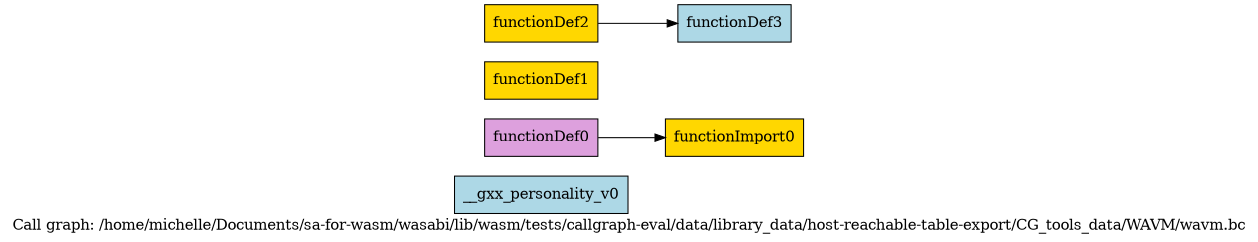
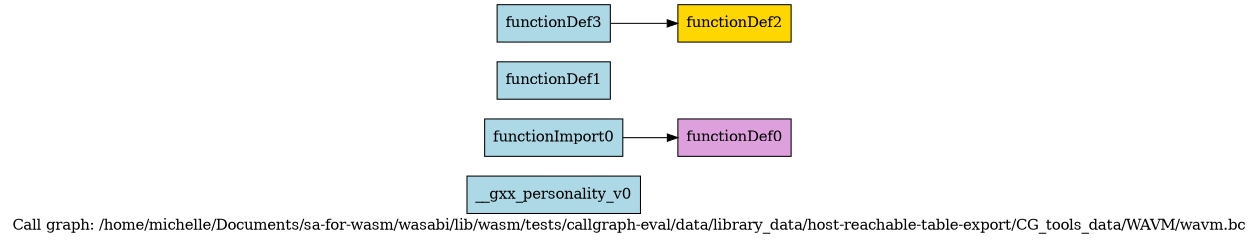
  digraph {
    label="Call graph: /home/michelle/Documents/sa-for-wasm/wasabi/lib/wasm/tests/callgraph-eval/data/library_data/host-reachable-table-export/CG_tools_data/WAVM/wavm.bc"
    rankdir=LR
    node [fillcolor=lightblue shape=record style=filled]
    n1 [label="{__gxx_personality_v0}"]
-   n2 [fillcolor=gold label="{functionImport0}"]
+   n2 [label="{functionImport0}"]
    n3 [fillcolor=plum label="{functionDef0}"]
-   n4 [fillcolor=gold label="{functionDef1}"]
+   n4 [label="{functionDef1}"]
    n5 [fillcolor=gold label="{functionDef2}"]
    n6 [label="{functionDef3}"]
-   n3 -> n2
-   n5 -> n6
+   n2 -> n3
+   n6 -> n5
  }
